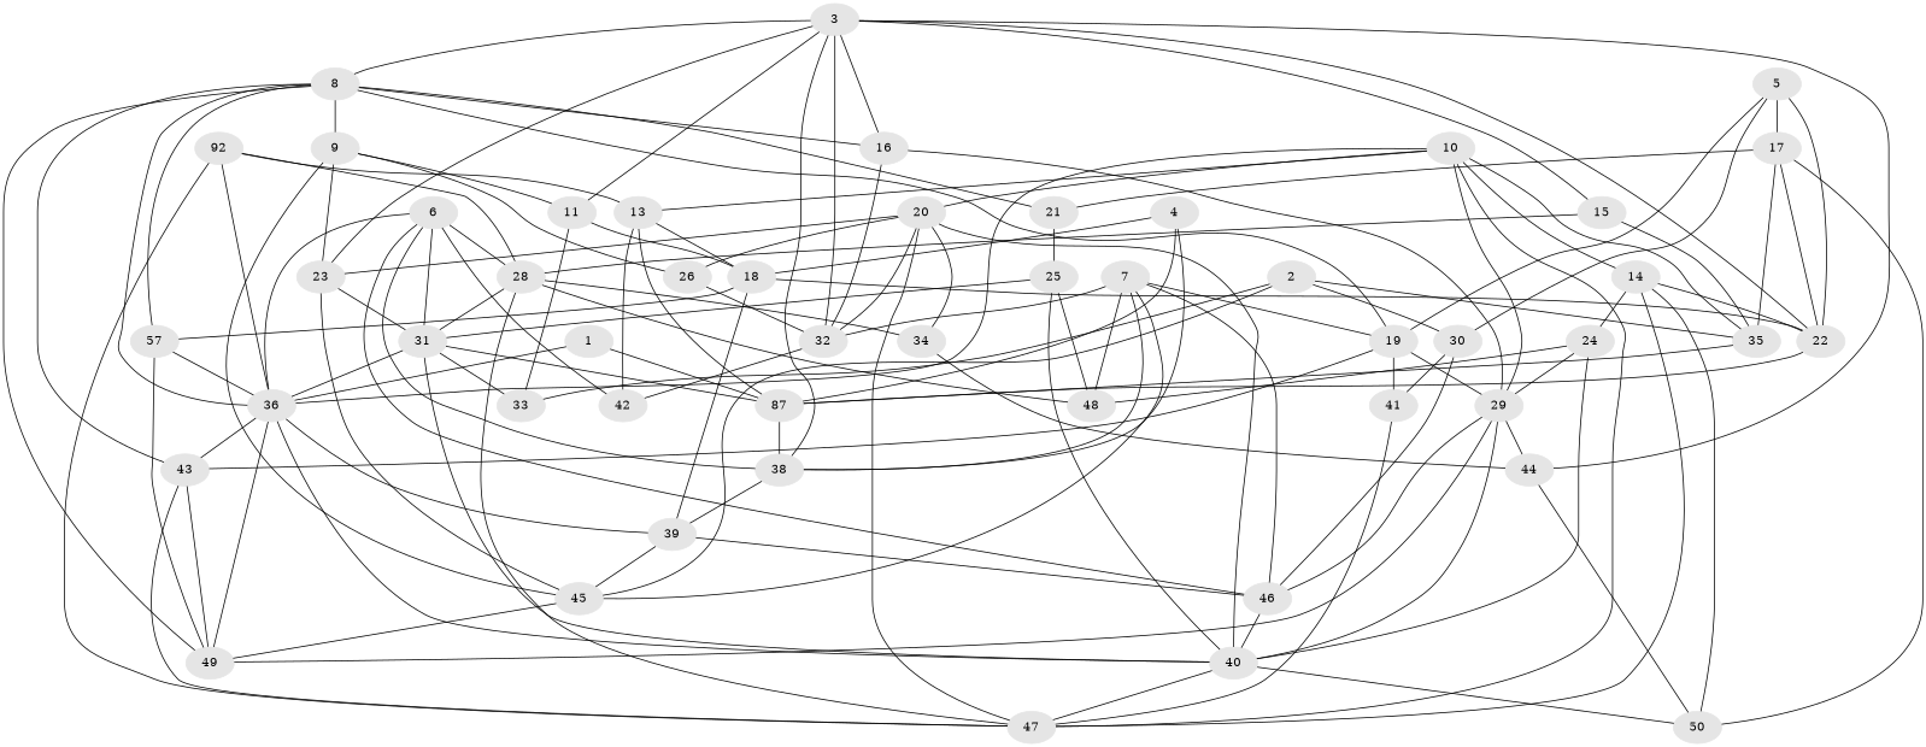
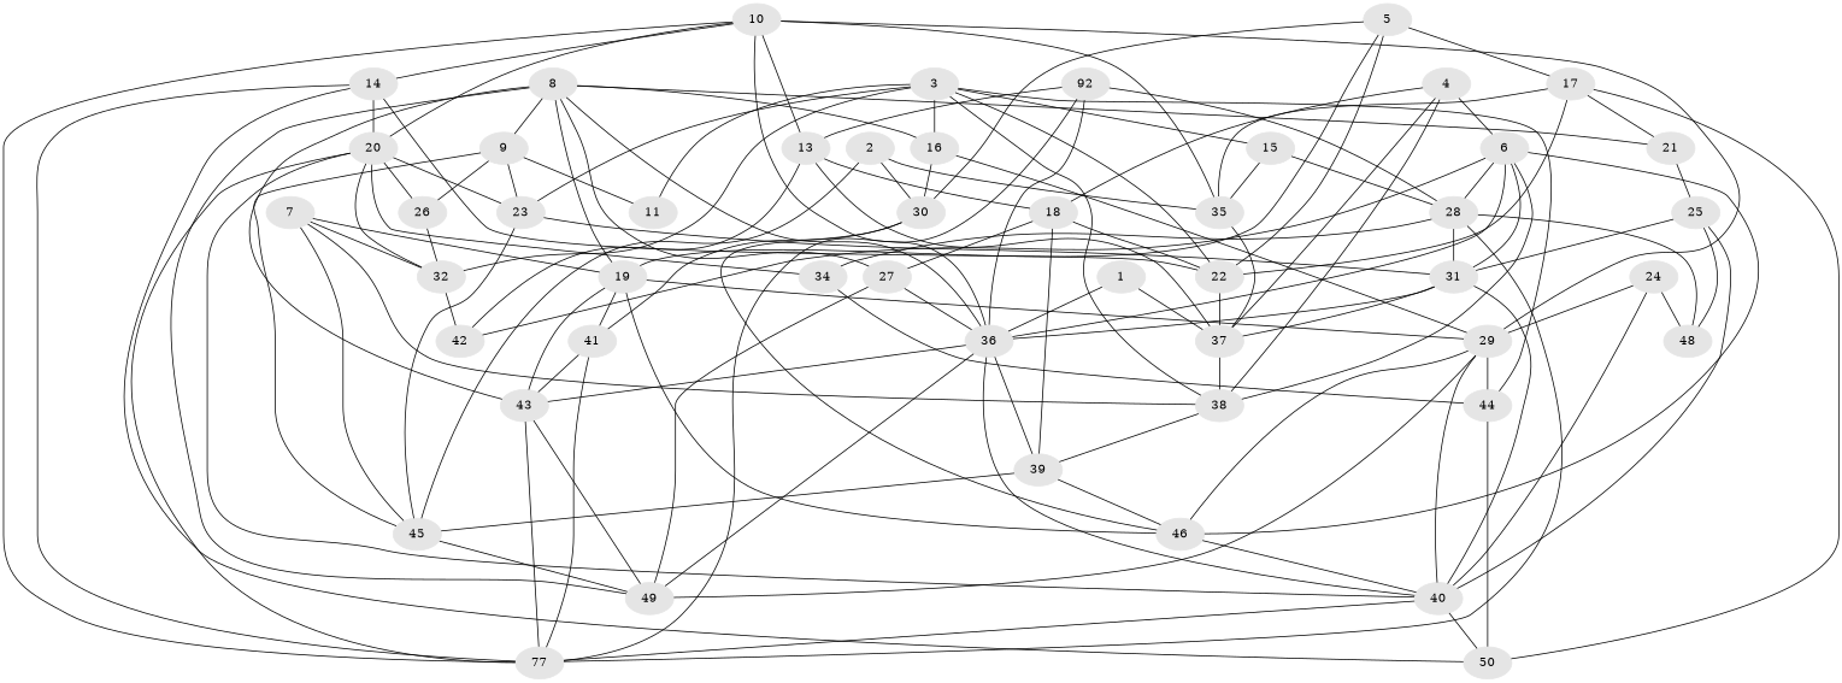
  graph {
    node [color=gray90 style=filled]
    edge [weight=1.0]
    1
    36
-   37 [label=87]
+   37
    43
    49
    39
    40
    38
    2
    30
-   33
    35
    45
    46
    41
    3
    8
    11
    15
    16
    22
    23
    32
    44
    19
    9
    21
-   27 [label=57]
+   27
    18
    28
    29
    31
    42
    50
    4
    6
    5
    17
    48
-   47
+   47 [label=77]
    34
    7
    26
    25
    10
    13
    14
    20
    n49 [label=92]
    24
    1 -- 36
    1 -- 37
    36 -- 43
    36 -- 49
    36 -- 39
    36 -- 40
    37 -- 38 [weight=2.0]
    43 -- 49
    43 -- 47
    39 -- 45
    39 -- 46
    40 -- 50
    40 -- 47
    38 -- 39
    2 -- 30
-   2 -- 33
    2 -- 35 [weight=2.0]
    2 -- 45
    30 -- 46
    30 -- 41
    35 -- 37
    45 -- 49
    46 -- 40
+   41 -- 43
    41 -- 47
    3 -- 38
-   3 -- 8
    3 -- 11
    3 -- 15
    3 -- 16
    3 -- 22
    3 -- 23
    3 -- 32 [weight=2.0]
    3 -- 44
    8 -- 36
    8 -- 43
    8 -- 49
    8 -- 16
    8 -- 19 [weight=2.0]
    8 -- 9
    8 -- 21
    8 -- 27
-   11 -- 33
-   11 -- 18
    15 -- 35
    15 -- 28
-   16 -- 32
+   16 -- 30
    16 -- 29
    22 -- 37 [weight=2.0]
    23 -- 45
    23 -- 31
    32 -- 42
    44 -- 50
    19 -- 43
-   7 -- 46
+   19 -- 46
    19 -- 41
    19 -- 29
    9 -- 45
    9 -- 11
    9 -- 23
    9 -- 26
    21 -- 25
    27 -- 36
    27 -- 49
    18 -- 39
    18 -- 22
    18 -- 27
    28 -- 31
    28 -- 48
    28 -- 47
    28 -- 34
    29 -- 49
    29 -- 40 [weight=2.0]
    29 -- 46
    29 -- 44 [weight=2.0]
    31 -- 36
    31 -- 37
    31 -- 40
-   31 -- 33
    4 -- 37
    4 -- 38
    4 -- 18
+   4 -- 6
    6 -- 36 [weight=2.0]
    6 -- 38
    6 -- 46
    6 -- 28
    6 -- 31
    6 -- 42
    5 -- 30
    5 -- 22 [weight=2.0]
    5 -- 19
    5 -- 17
    17 -- 35
    17 -- 22
    17 -- 21
    17 -- 50
    34 -- 44
    7 -- 38
    7 -- 45
    7 -- 32
    7 -- 19
-   7 -- 48
    26 -- 32
    25 -- 40
    25 -- 31
    25 -- 48
    10 -- 36
    10 -- 35
    10 -- 29
    10 -- 47
    10 -- 13
    10 -- 14
    10 -- 20
    13 -- 37
    13 -- 18
    13 -- 42
    14 -- 22
    14 -- 50
    14 -- 47
-   14 -- 24
+   14 -- 20
    20 -- 40
    20 -- 23
    20 -- 32
    20 -- 47
    20 -- 34
    20 -- 26
    n49 -- 36 [weight=2.0]
    n49 -- 28
    n49 -- 47
    n49 -- 13
    24 -- 40
    24 -- 29
    24 -- 48
  }
